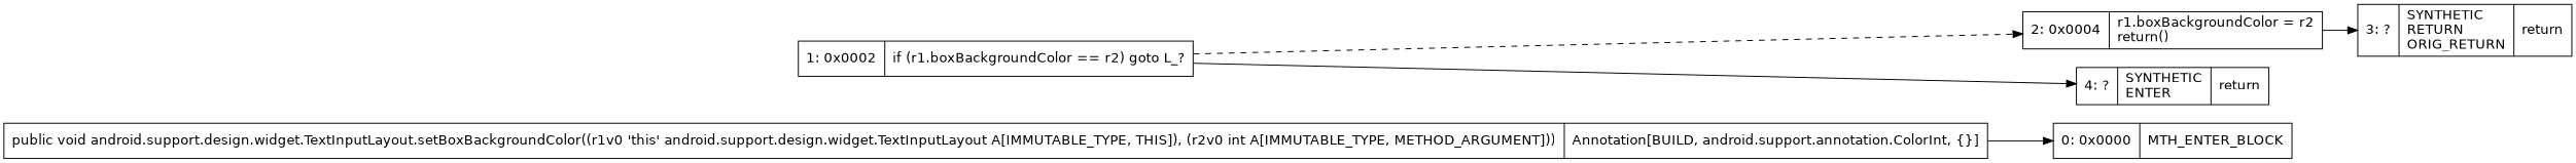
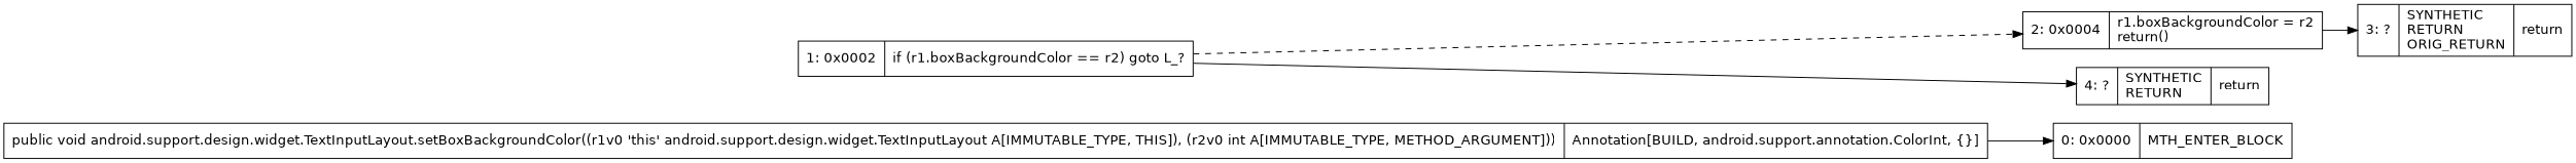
  digraph {
    fontname="DejaVu Sans"
    rankdir=LR
    node [fontname="DejaVu Sans" shape=record]
    edge [fontname="DejaVu Sans"]
    n1 [label="{0\:\ 0x0000|MTH_ENTER_BLOCK\l}"]
    n2 [label="{1\:\ 0x0002|if (r1.boxBackgroundColor == r2) goto L_?\l}"]
    n3 [label="{2\:\ 0x0004|r1.boxBackgroundColor = r2\lreturn()\l}"]
-   n4 [label="{4\:\ ?|SYNTHETIC\lENTER\l|return\l}"]
+   n4 [label="{4\:\ ?|SYNTHETIC\lRETURN\l|return\l}"]
    n5 [label="{3\:\ ?|SYNTHETIC\lRETURN\lORIG_RETURN\l|return\l}"]
    n6 [label="{public void android.support.design.widget.TextInputLayout.setBoxBackgroundColor((r1v0 'this' android.support.design.widget.TextInputLayout A[IMMUTABLE_TYPE, THIS]), (r2v0 int A[IMMUTABLE_TYPE, METHOD_ARGUMENT]))  | Annotation[BUILD, android.support.annotation.ColorInt, \{\}]\l}"]
    n2 -> n3 [style=dashed]
    n2 -> n4
    n3 -> n5
    n6 -> n1
  }
